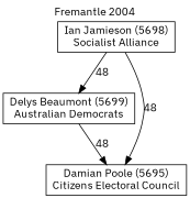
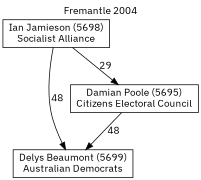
  digraph {
    fontname="IBM Plex Sans"
    label="Fremantle 2004"
    labelloc=t
    mclimit=10
    node [fontname="IBM Plex Sans" shape=box]
    edge [fontname="IBM Plex Sans"]
    n1 [label="Delys Beaumont (5699)\nAustralian Democrats"]
    n2 [label="Damian Poole (5695)\nCitizens Electoral Council"]
    n3 [label="Ian Jamieson (5698)\nSocialist Alliance"]
-   n1 -> n2 [label=48]
+   n2 -> n1 [label=48]
    n3 -> n1 [label=48]
-   n3 -> n2 [label=48]
+   n3 -> n2 [label=29]
  }
